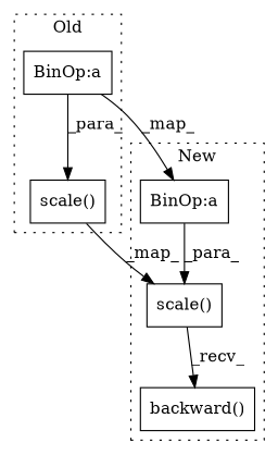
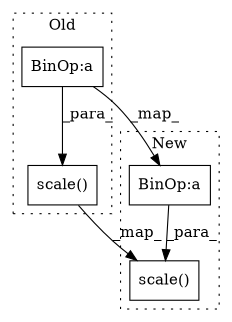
  digraph {
    node [a=75 l="18,1" shape=box]
    n1 [label="scale()" s="6825,6857"]
    n2 [a=82 l=3 label="BinOp:a" s=6847]
    n3 [label="scale()" s="6836,6868"]
-   n4 [l=22 label="backward()" s=6882]
    n5 [a=82 l=3 label="BinOp:a" s=6858]
    subgraph cluster_1 {
      label=Old
      style=dotted
      n1
      n2
    }
    subgraph cluster_2 {
      label=New
      style=dotted
      n3
-     n4
      n5
    }
    n1 -> n3 [label=_map_]
    n2 -> n1 [label=_para_]
    n2 -> n5 [label=_map_]
-   n3 -> n4 [label=_recv_]
    n5 -> n3 [label=_para_]
  }
